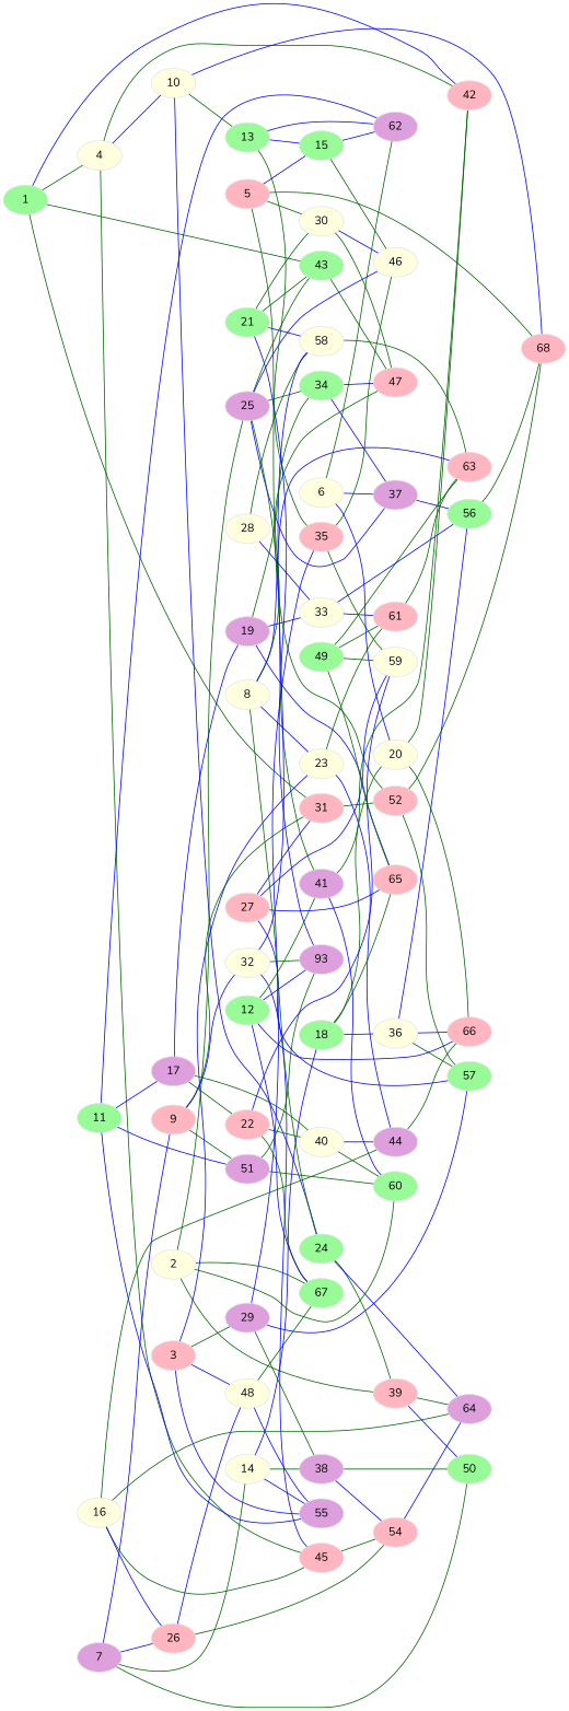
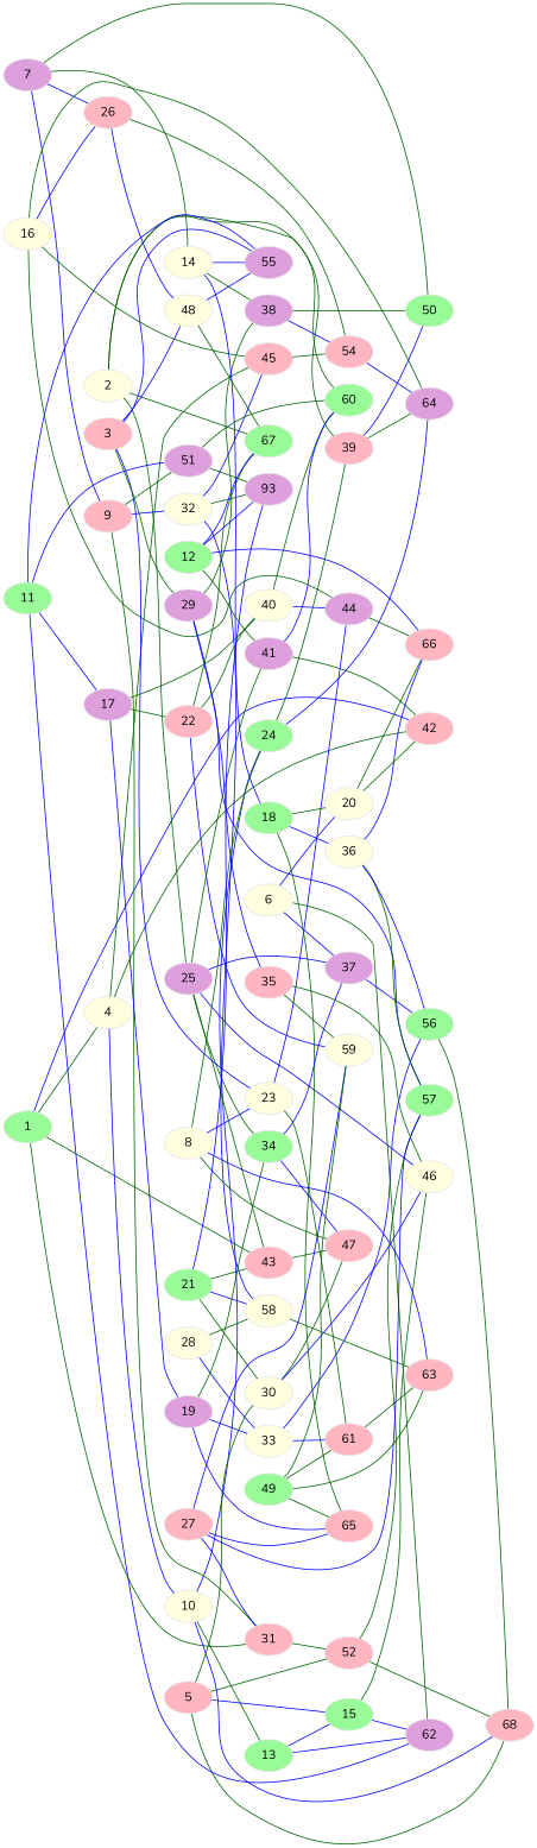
  graph {
    fontname=Nunito
    rankdir=LR
    node [color=gray90 fillcolor=lightpink fontname=Nunito style=filled]
    edge [color=darkgreen fontname=Nunito]
    1 [fillcolor=palegreen]
    4 [fillcolor=lightyellow]
    31
    42
-   43 [fillcolor=palegreen]
+   43
    10 [fillcolor=lightyellow]
    45
    52
    47
    2 [fillcolor=lightyellow]
    39
    60 [fillcolor=palegreen]
    67 [fillcolor=palegreen]
    25 [fillcolor=plum]
    28 [fillcolor=lightyellow]
    33 [fillcolor=lightyellow]
    58 [fillcolor=lightyellow]
    50 [fillcolor=palegreen]
    64 [fillcolor=plum]
    23 [fillcolor=lightyellow]
    3
    29 [fillcolor=plum]
    48 [fillcolor=lightyellow]
    55 [fillcolor=plum]
    44 [fillcolor=plum]
    61
    35
    38 [fillcolor=plum]
    57 [fillcolor=palegreen]
    68
    24 [fillcolor=palegreen]
    13 [fillcolor=palegreen]
    54
    15 [fillcolor=palegreen]
    5
    30 [fillcolor=lightyellow]
    62 [fillcolor=plum]
    46 [fillcolor=lightyellow]
    6 [fillcolor=lightyellow]
    20 [fillcolor=lightyellow]
    37 [fillcolor=plum]
    66
    56 [fillcolor=palegreen]
    7 [fillcolor=plum]
    9
    14 [fillcolor=lightyellow]
    26
    32 [fillcolor=lightyellow]
    51 [fillcolor=plum]
    18 [fillcolor=palegreen]
    8 [fillcolor=lightyellow]
    63
    n53 [fillcolor=plum label=93]
    11 [fillcolor=palegreen]
    17 [fillcolor=plum]
    19 [fillcolor=plum]
    22
    40 [fillcolor=lightyellow]
    12 [fillcolor=palegreen]
    41 [fillcolor=plum]
    59 [fillcolor=lightyellow]
    36 [fillcolor=lightyellow]
    65
    16 [fillcolor=lightyellow]
    34 [fillcolor=palegreen]
    21 [fillcolor=palegreen]
    27
    49 [fillcolor=palegreen]
    1 -- 4
    1 -- 31
    1 -- 42 [color=blue]
    1 -- 43
    4 -- 42
    4 -- 10 [color=blue]
    4 -- 45
    31 -- 52
    43 -- 47
    10 -- 68 [color=blue]
    10 -- 24 [color=blue]
    10 -- 13
    45 -- 54
    52 -- 57
    52 -- 68
    2 -- 39
    2 -- 60
    2 -- 67
    2 -- 25
    39 -- 50 [color=blue]
    39 -- 64
    25 -- 43
    25 -- 46 [color=blue]
    25 -- 37 [color=blue]
    25 -- 41
    25 -- 34
    28 -- 33 [color=blue]
    28 -- 58
    33 -- 61 [color=blue]
    33 -- 56 [color=blue]
    58 -- 63
    23 -- 44 [color=blue]
    23 -- 61
    3 -- 23 [color=blue]
    3 -- 29
    3 -- 48 [color=blue]
    3 -- 55 [color=blue]
    29 -- 35 [color=blue]
    29 -- 38
    29 -- 57 [color=blue]
    48 -- 67
    48 -- 55 [color=blue]
    44 -- 66
    61 -- 63
    35 -- 46
    35 -- 59
    38 -- 50
    38 -- 54 [color=blue]
    24 -- 39
    24 -- 64 [color=blue]
-   13 -- 35
    13 -- 15 [color=blue]
    13 -- 62 [color=blue]
    54 -- 64 [color=blue]
    15 -- 62 [color=blue]
    15 -- 46
    5 -- 52
    5 -- 68
    5 -- 15 [color=blue]
    5 -- 30
    30 -- 47
    30 -- 46 [color=blue]
    6 -- 62
    6 -- 20 [color=blue]
    6 -- 37 [color=blue]
    20 -- 42
    20 -- 66
    37 -- 56 [color=blue]
    56 -- 68
    7 -- 50
    7 -- 9 [color=blue]
    7 -- 14
    7 -- 26 [color=blue]
    9 -- 31
    9 -- 32 [color=blue]
    9 -- 51
    14 -- 55 [color=blue]
    14 -- 38
    14 -- 18 [color=blue]
    26 -- 48 [color=blue]
    26 -- 54
    32 -- 45 [color=blue]
    32 -- 58 [color=blue]
    32 -- n53
    51 -- 60
    51 -- n53
    18 -- 20
    18 -- 36 [color=blue]
    18 -- 65
    8 -- 47
    8 -- 23 [color=blue]
    8 -- 24
    8 -- 63 [color=blue]
    11 -- 55 [color=blue]
    11 -- 62 [color=blue]
    11 -- 51 [color=blue]
    11 -- 17 [color=blue]
    17 -- 19 [color=blue]
    17 -- 22
    17 -- 40
    19 -- 33 [color=blue]
    19 -- 65 [color=blue]
    19 -- 34
    22 -- 67
    22 -- 40
    22 -- 59 [color=blue]
    40 -- 60
    40 -- 44 [color=blue]
    12 -- 67 [color=blue]
    12 -- 66 [color=blue]
    12 -- n53 [color=blue]
    12 -- 41
    41 -- 42
    41 -- 60 [color=blue]
    36 -- 57
    36 -- 66 [color=blue]
    36 -- 56 [color=blue]
    16 -- 45
    16 -- 64
    16 -- 44
    16 -- 26 [color=blue]
    34 -- 47 [color=blue]
    34 -- 37 [color=blue]
    21 -- 43
    21 -- 58 [color=blue]
    21 -- 30
    21 -- n53 [color=blue]
    27 -- 31 [color=blue]
    27 -- 57 [color=blue]
    27 -- 59 [color=blue]
    27 -- 65 [color=blue]
    49 -- 61
    49 -- 63
    49 -- 59
    49 -- 65
  }
